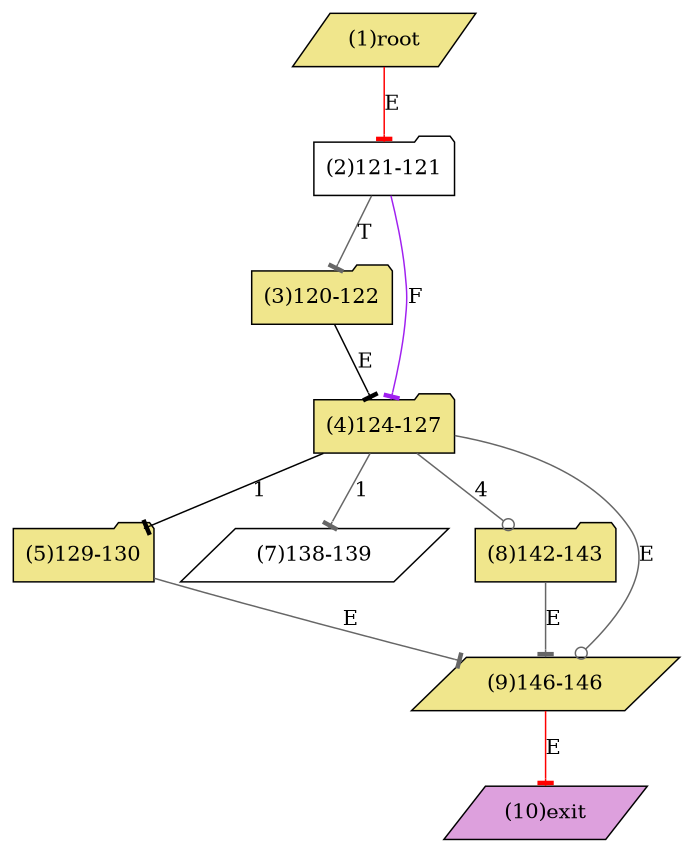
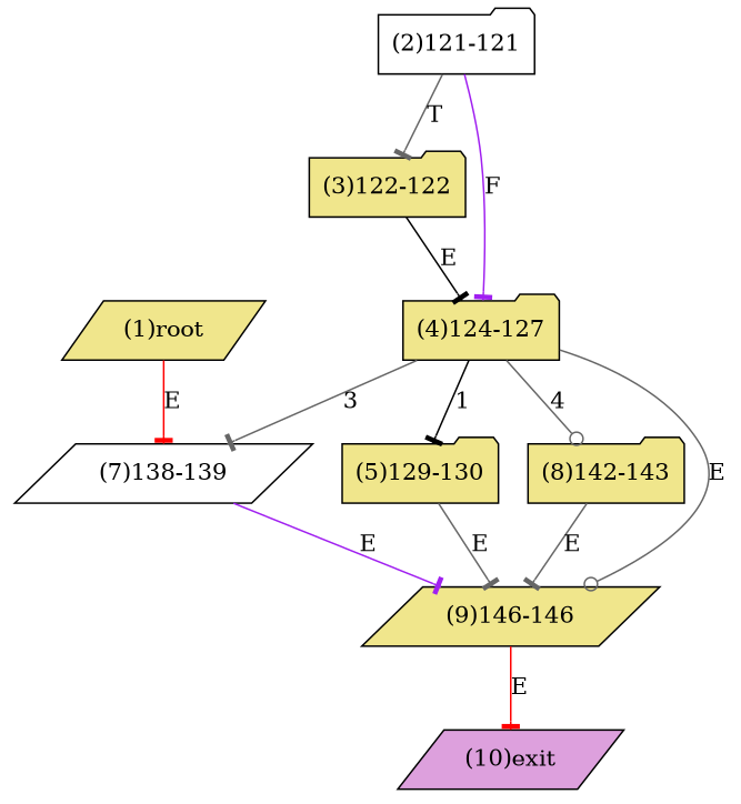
  digraph {
    node [fillcolor=khaki shape=folder style=filled]
    edge [arrowhead=tee color=gray40]
    n1 [label="(1)root" shape=parallelogram]
    n2 [fillcolor=white label="(2)121-121"]
-   n3 [label="(3)120-122"]
+   n3 [label="(3)122-122"]
    n4 [label="(4)124-127"]
    n5 [label="(5)129-130"]
    n6 [fillcolor=white label="(7)138-139" shape=parallelogram]
    n7 [label="(8)142-143"]
    n8 [label="(9)146-146" shape=parallelogram]
    n9 [fillcolor=plum label="(10)exit" shape=parallelogram]
-   n1 -> n2 [color=red label=E]
+   n1 -> n6 [color=red label=E]
    n2 -> n3 [label=T]
    n2 -> n4 [color=purple label=F]
    n3 -> n4 [color=black label=E]
    n4 -> n5 [color=black label=1]
-   n4 -> n6 [label=1]
+   n4 -> n6 [label=3]
    n4 -> n7 [arrowhead=odot label=4]
    n4 -> n8 [arrowhead=odot label=E]
    n5 -> n8 [label=E]
+   n6 -> n8 [color=purple label=E]
    n7 -> n8 [label=E]
    n8 -> n9 [color=red label=E]
  }
